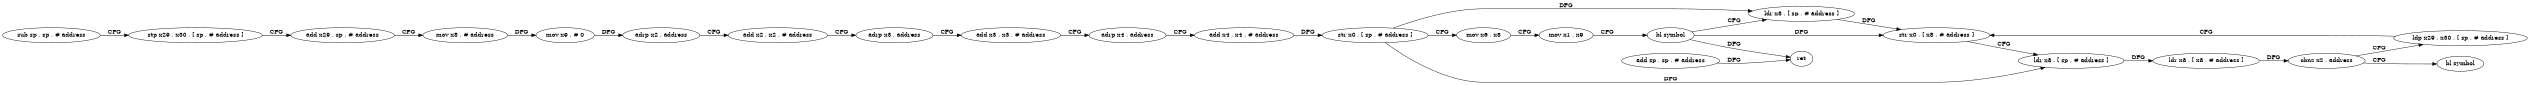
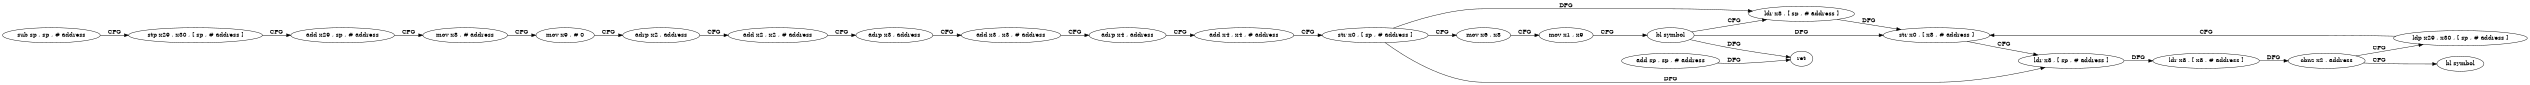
  digraph {
    rankdir=LR
    n1 [label="sub sp , sp , # address"]
    n2 [label="stp x29 , x30 , [ sp , # address ]"]
    n3 [label="add x29 , sp , # address"]
    n4 [label="mov x8 , # address"]
    n5 [label="mov x9 , # 0"]
    n6 [label="adrp x2 , address"]
    n7 [label="add x2 , x2 , # address"]
    n8 [label="adrp x3 , address"]
    n9 [label="add x3 , x3 , # address"]
    n10 [label="adrp x4 , address"]
    n11 [label="add x4 , x4 , # address"]
    n12 [label="str x0 , [ sp , # address ]"]
    n13 [label="mov x6 , x8"]
    n14 [label="ldr x8 , [ sp , # address ]"]
    n15 [label="ldr x8 , [ sp , # address ]"]
    n16 [label="mov x1 , x9"]
    n17 [label="str x0 , [ x8 , # address ]"]
    n18 [label="ldr x8 , [ x8 , # address ]"]
    n19 [label="bl symbol"]
    n20 [label=ret]
    n21 [label="cbnz x2 , address"]
    n22 [label="ldp x29 , x30 , [ sp , # address ]"]
    n23 [label="bl symbol"]
    n24 [label="add sp , sp , # address"]
    n1 -> n2 [label=CFG]
    n2 -> n3 [label=CFG]
    n3 -> n4 [label=CFG]
-   n4 -> n5 [label=DFG]
-   n5 -> n6 [label=DFG]
+   n4 -> n5 [label=CFG]
+   n5 -> n6 [label=CFG]
    n6 -> n7 [label=CFG]
    n7 -> n8 [label=CFG]
    n8 -> n9 [label=CFG]
    n9 -> n10 [label=CFG]
    n10 -> n11 [label=CFG]
-   n11 -> n12 [label=DFG]
+   n11 -> n12 [label=CFG]
    n12 -> n13 [label=CFG]
    n12 -> n14 [label=DFG]
    n12 -> n15 [label=DFG]
    n13 -> n16 [label=CFG]
    n14 -> n17 [label=DFG]
    n15 -> n18 [label=DFG]
    n16 -> n19 [label=CFG]
    n17 -> n15 [label=CFG]
    n18 -> n21 [label=DFG]
    n19 -> n14 [label=CFG]
    n19 -> n17 [label=DFG]
    n19 -> n20 [label=DFG]
    n21 -> n22 [label=CFG]
    n21 -> n23 [label=CFG]
    n22 -> n17 [label=CFG]
    n24 -> n20 [label=DFG]
  }
